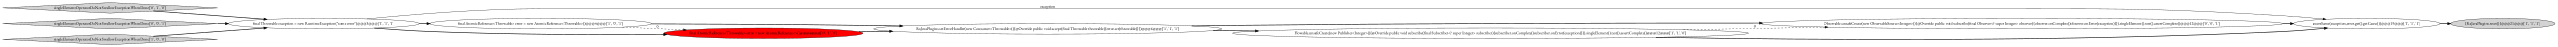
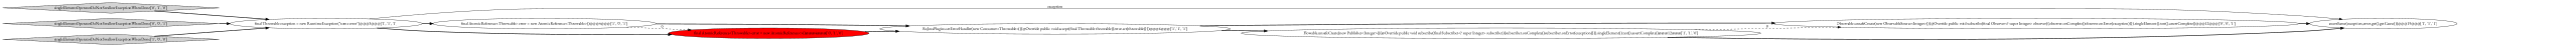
  digraph {
    rankdir=LR
    fontname="EB Garamond"
    node [fillcolor=white shape=ellipse style=filled fontname="EB Garamond"]
    edge [style=bold fontname="EB Garamond"]
    n1 [fillcolor=lightgray label="singleElementOperatorDoNotSwallowExceptionWhenDone['0', '1', '0']" shape=diamond]
    n2 [label="final Throwable exception = new RuntimeException(\"some error\")@@@3@@@['1', '1', '1']"]
    n3 [label="Observable.unsafeCreate(new ObservableSource<Integer>(){@Override public void subscribe(final Observer<? super Integer> observer){observer.onComplete()observer.onError(exception)}}).singleElement().test().assertComplete()@@@12@@@['0', '0', '1']"]
    n4 [label="assertSame(exception,error.get().getCause())@@@19@@@['1', '1', '1']"]
    n5 [fillcolor=lightgray label="singleElementOperatorDoNotSwallowExceptionWhenDone['0', '0', '1']" shape=diamond]
    n6 [label="RxJavaPlugins.setErrorHandler(new Consumer<Throwable>(){@Override public void accept(final Throwable throwable){error.set(throwable)}})@@@6@@@['1', '1', '1']"]
    n7 [label="Flowable.unsafeCreate(new Publisher<Integer>(){@Override public void subscribe(final Subscriber<? super Integer> subscriber){subscriber.onComplete()subscriber.onError(exception)}}).singleElement().test().assertComplete()@@@12@@@['1', '1', '0']"]
    n8 [label="final AtomicReference<Throwable> error = new AtomicReference<Throwable>()@@@4@@@['1', '0', '1']"]
    n9 [fillcolor=red label="final AtomicReference<Throwable> error = new AtomicReference<>()@@@4@@@['0', '1', '0']"]
    n10 [fillcolor=lightgray label="singleElementOperatorDoNotSwallowExceptionWhenDone['1', '0', '0']" shape=diamond]
-   n11 [fillcolor=lightgray label="{RxJavaPlugins.reset()}@@@21@@@['1', '1', '1']"]
    n1 -> n2
    n2 -> n4 [label=exception style=solid]
    n2 -> n8
    n2 -> n9
    n3 -> n4
-   n4 -> n11
    n5 -> n2
    n6 -> n3
    n6 -> n7
    n7 -> n3 [label=0 style=dashed]
    n7 -> n4
    n8 -> n6
    n8 -> n9 [label=0 style=dashed]
    n9 -> n6
    n10 -> n2
  }
